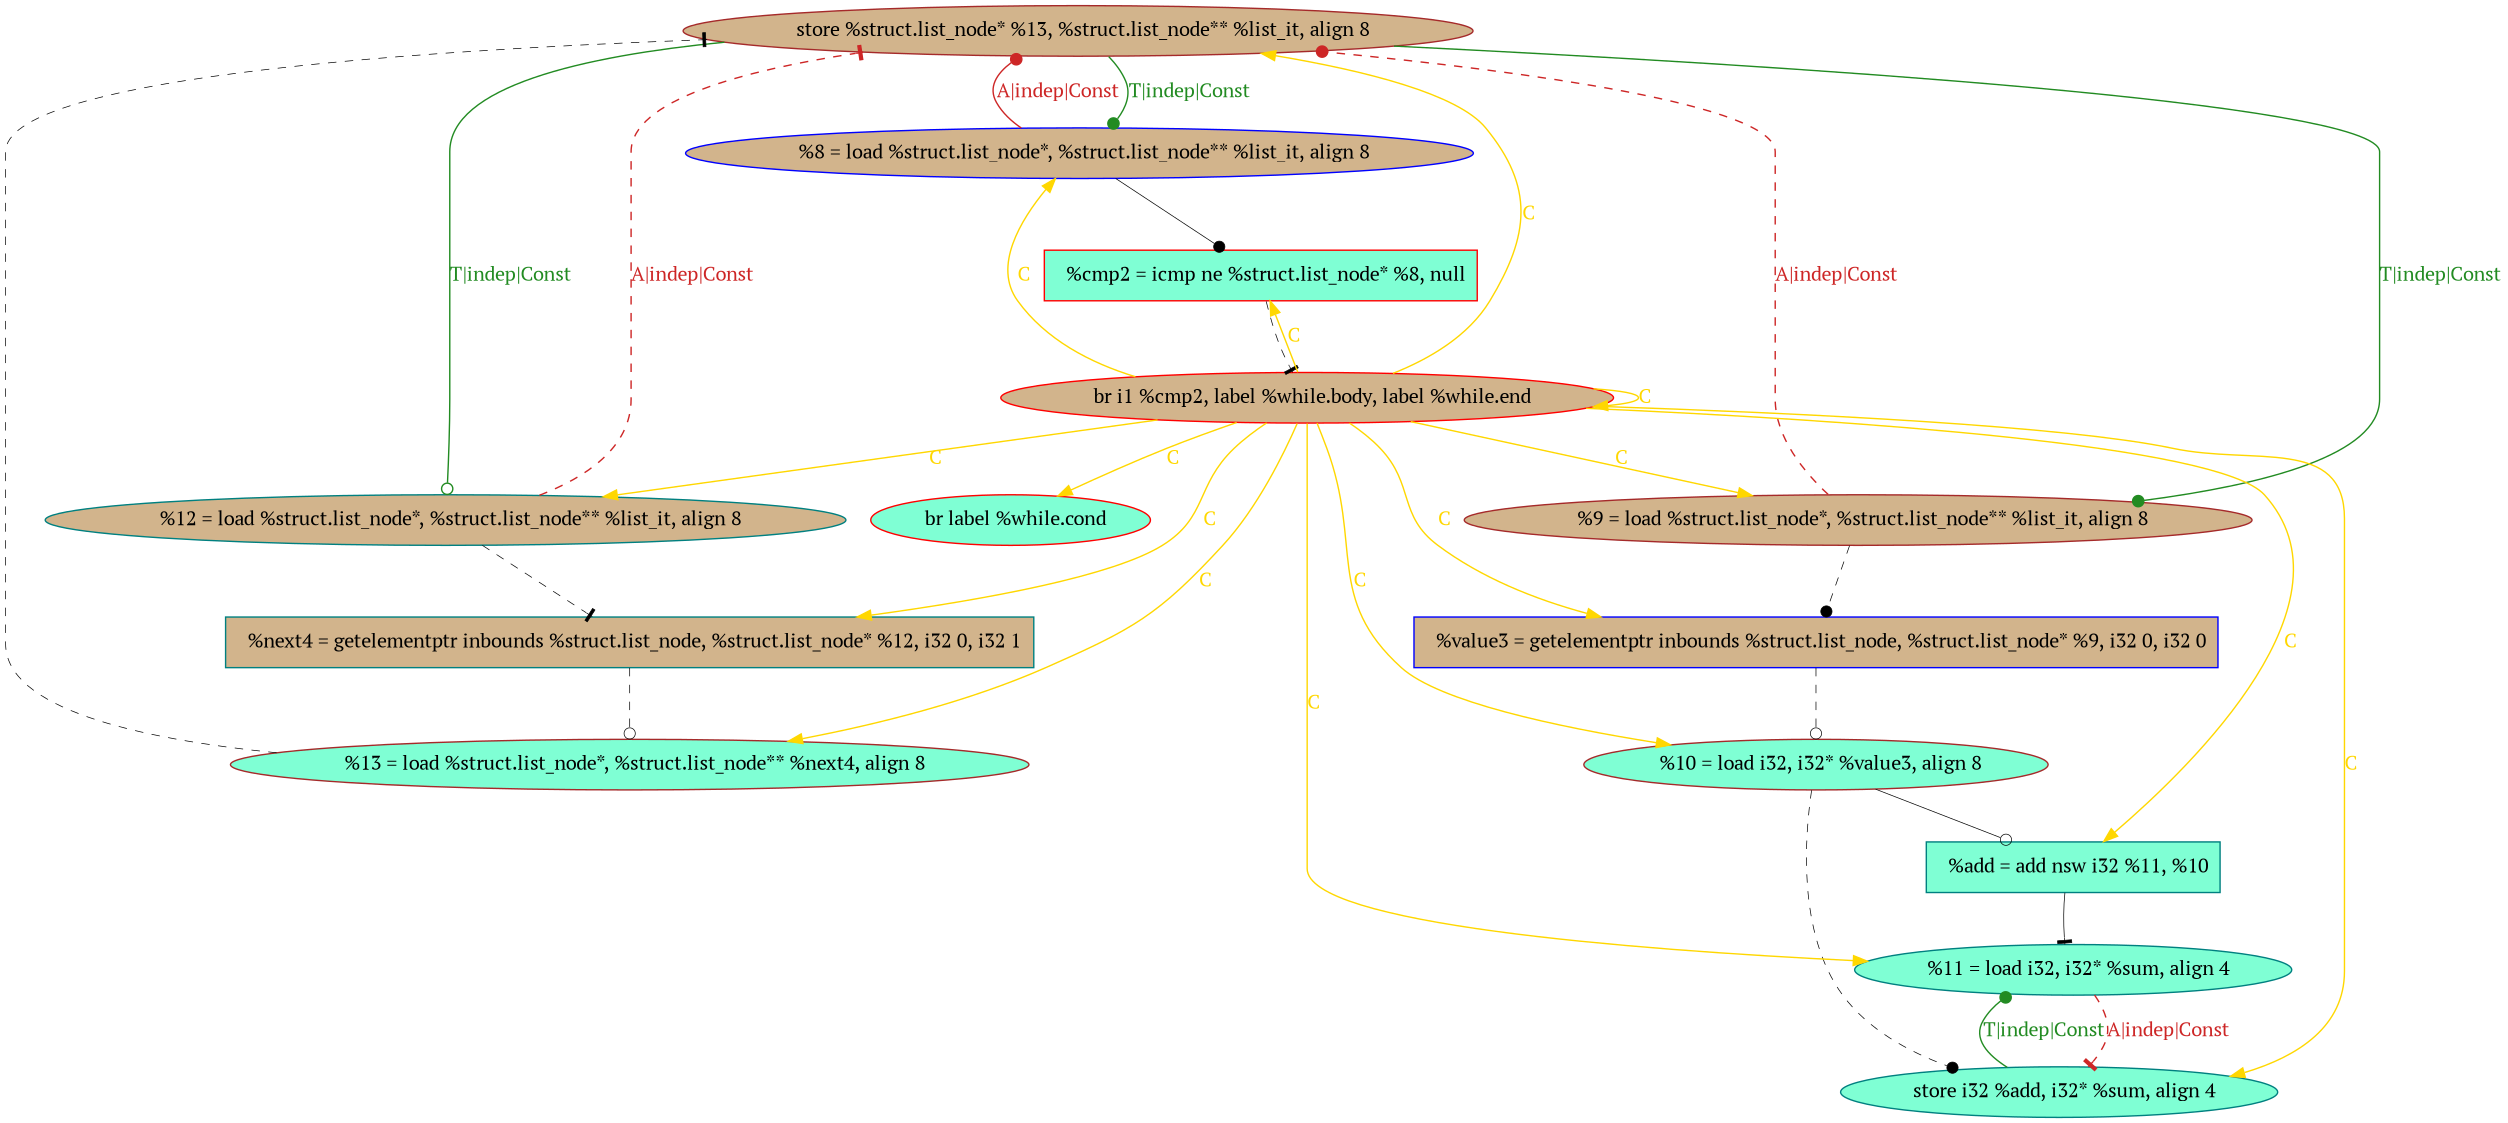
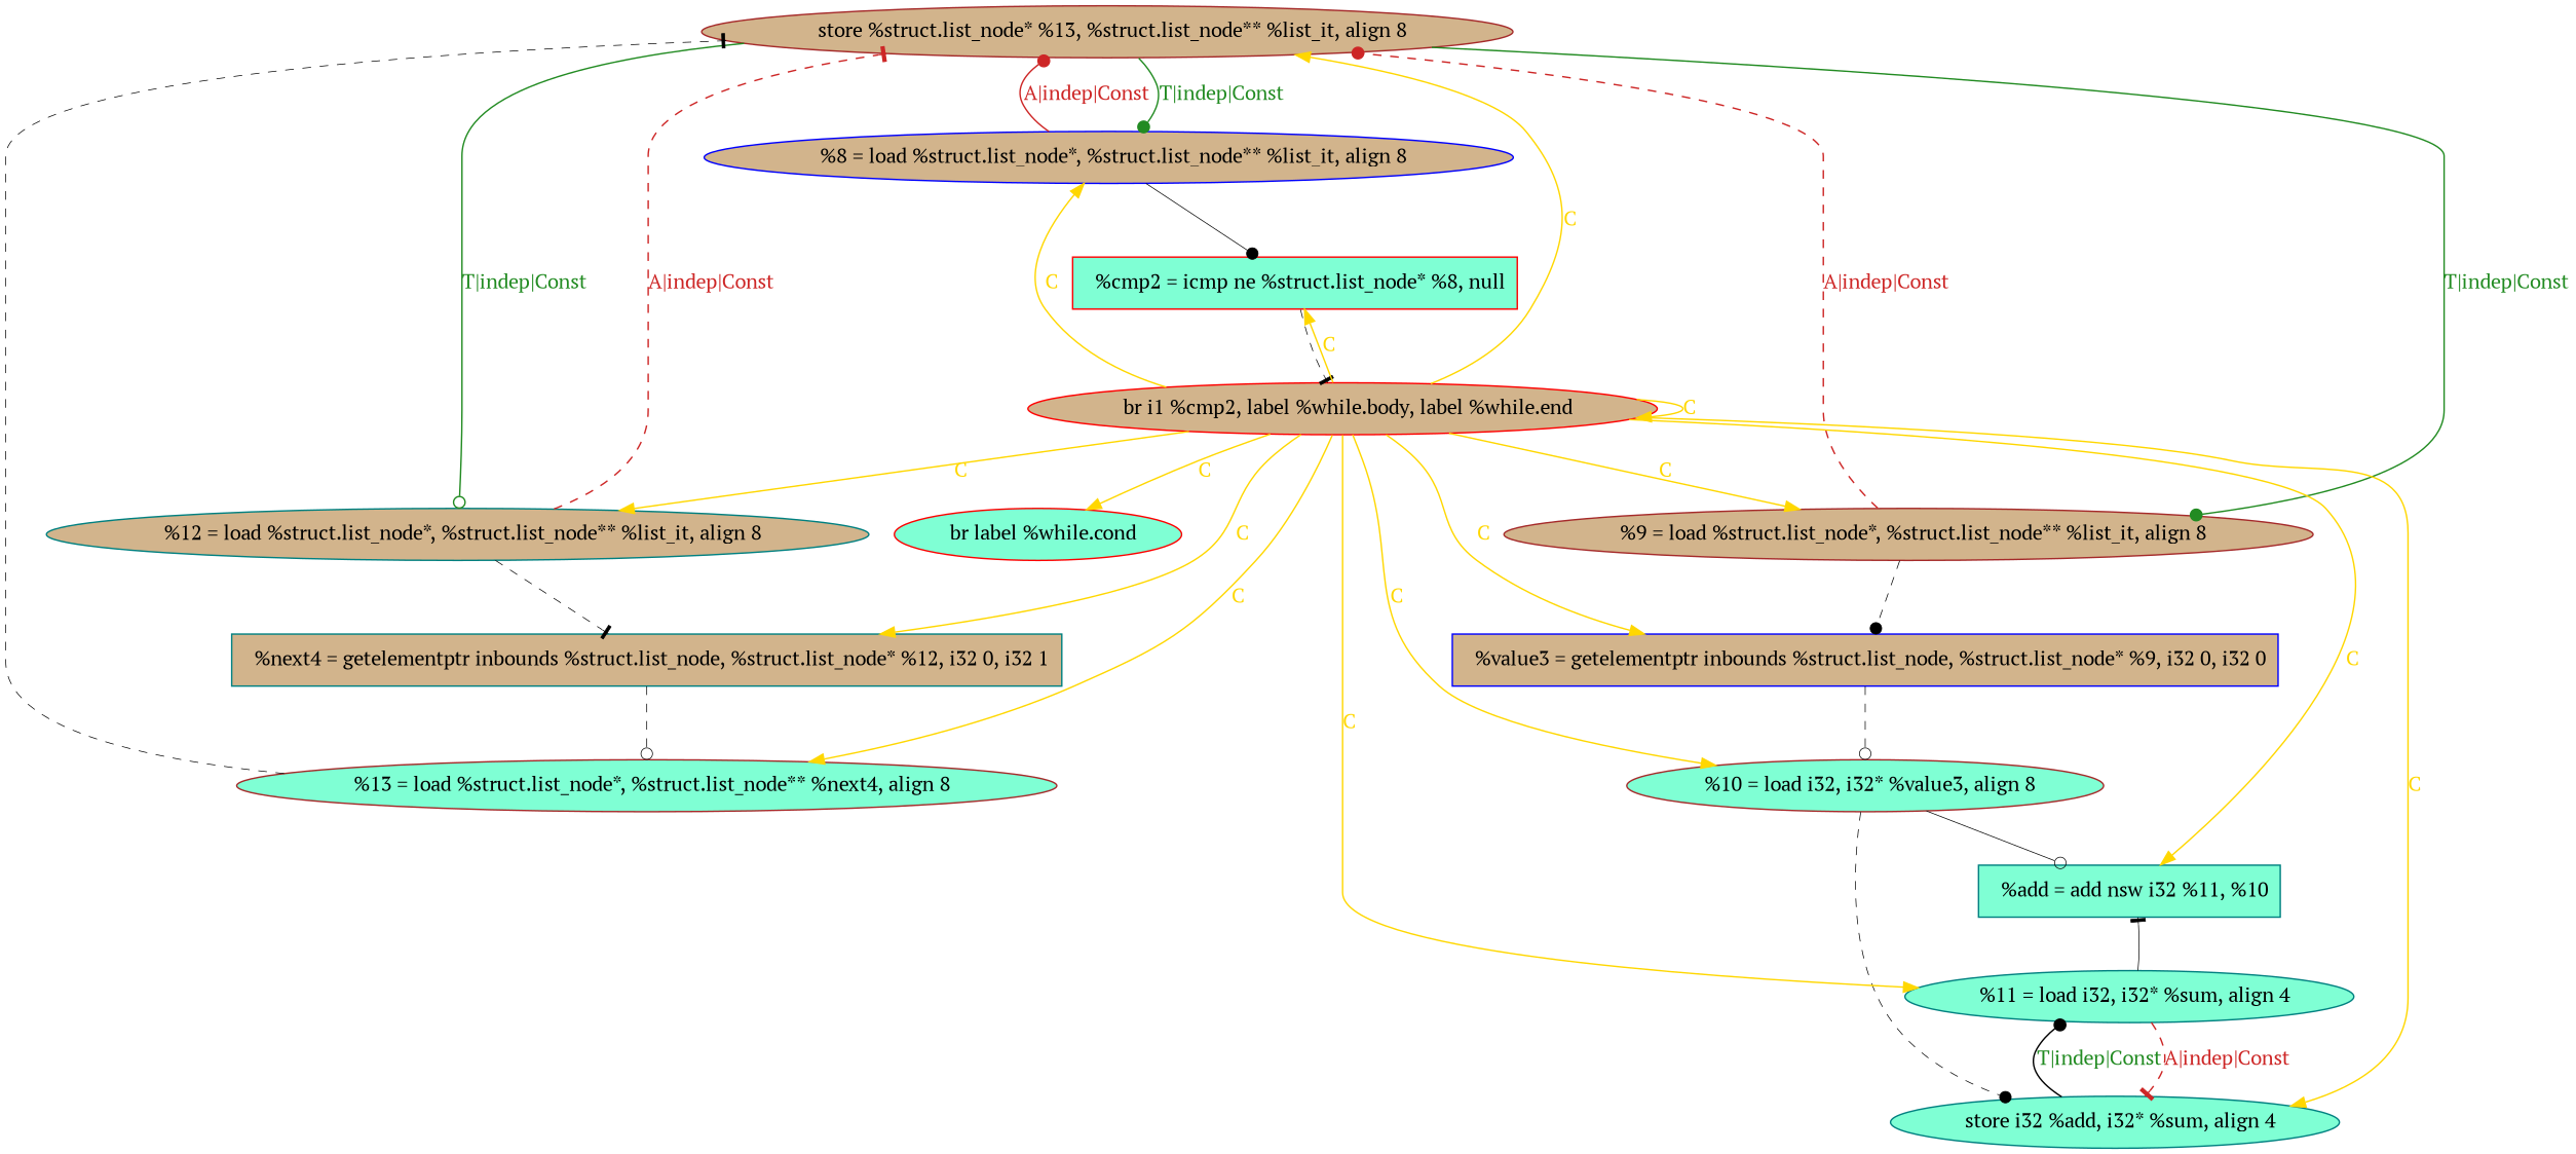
  digraph {
    fontname="PT Serif"
    node [color=teal fillcolor=tan fontname="PT Serif" shape=ellipse style=filled]
    edge [color=gold fontcolor=gold fontname="PT Serif" penwidth=1.0 style=solid]
    n1 [color=brown label="  store %struct.list_node* %13, %struct.list_node** %list_it, align 8"]
    n2 [color=brown label="  %9 = load %struct.list_node*, %struct.list_node** %list_it, align 8"]
    n3 [color=blue label="  %8 = load %struct.list_node*, %struct.list_node** %list_it, align 8"]
    n4 [label="  %12 = load %struct.list_node*, %struct.list_node** %list_it, align 8"]
    n5 [color=blue label="  %value3 = getelementptr inbounds %struct.list_node, %struct.list_node* %9, i32 0, i32 0" shape=rectangle]
    n6 [color=red fillcolor=aquamarine label="  %cmp2 = icmp ne %struct.list_node* %8, null" shape=rectangle]
    n7 [label="  %next4 = getelementptr inbounds %struct.list_node, %struct.list_node* %12, i32 0, i32 1" shape=rectangle]
    n8 [color=brown fillcolor=aquamarine label="  %10 = load i32, i32* %value3, align 8"]
    n9 [fillcolor=aquamarine label="  %add = add nsw i32 %11, %10" shape=rectangle]
    n10 [fillcolor=aquamarine label="  store i32 %add, i32* %sum, align 4"]
    n11 [color=red fillcolor=aquamarine label="  br label %while.cond"]
    n12 [fillcolor=aquamarine label="  %11 = load i32, i32* %sum, align 4"]
    n13 [color=brown fillcolor=aquamarine label="  %13 = load %struct.list_node*, %struct.list_node** %next4, align 8"]
    n14 [color=red label="  br i1 %cmp2, label %while.body, label %while.end"]
    n1 -> n2 [arrowhead=dot color=forestgreen fontcolor=forestgreen label="T|indep|Const" style=bold]
    n1 -> n3 [arrowhead=dot color=forestgreen fontcolor=forestgreen label="T|indep|Const" style=bold]
    n1 -> n4 [arrowhead=odot color=forestgreen fontcolor=forestgreen label="T|indep|Const" style=bold]
    n2 -> n1 [arrowhead=dot color=firebrick3 fontcolor=firebrick3 label="A|indep|Const" style=dashed]
    n2 -> n5 [arrowhead=dot color=black fontcolor=black penwidth=0.5 style=dashed]
    n3 -> n1 [arrowhead=dot color=firebrick3 fontcolor=firebrick3 label="A|indep|Const" style=bold]
    n3 -> n6 [arrowhead=dot color=black fontcolor=black penwidth=0.5 style=bold]
    n4 -> n1 [arrowhead=tee color=firebrick3 fontcolor=firebrick3 label="A|indep|Const" style=dashed]
    n4 -> n7 [arrowhead=tee color=black fontcolor=black penwidth=0.5 style=dashed]
    n5 -> n8 [arrowhead=odot color=black fontcolor=black penwidth=0.5 style=dashed]
    n6 -> n14 [arrowhead=tee color=black fontcolor=black penwidth=0.5 style=dashed]
    n7 -> n13 [arrowhead=odot color=black fontcolor=black penwidth=0.5 style=dashed]
    n8 -> n9 [arrowhead=odot color=black fontcolor=black penwidth=0.5 style=bold]
    n8 -> n10 [arrowhead=dot color=black fontcolor=black penwidth=0.5 style=dashed]
-   n10 -> n12 [arrowhead=dot color=forestgreen fontcolor=forestgreen label="T|indep|Const" style=bold]
-   n9 -> n12 [arrowhead=tee color=black fontcolor=black penwidth=0.5 style=bold]
+   n10 -> n12 [arrowhead=dot color=black fontcolor=forestgreen label="T|indep|Const" style=bold]
+   n12 -> n9 [arrowhead=tee color=black fontcolor=black penwidth=0.5 style=bold]
    n12 -> n10 [arrowhead=tee color=firebrick3 fontcolor=firebrick3 label="A|indep|Const" style=dashed]
    n13 -> n1 [arrowhead=tee color=black fontcolor=black penwidth=0.5 style=dashed]
    n14 -> n1 [label=C]
    n14 -> n2 [label=C]
    n14 -> n3 [label=C]
    n14 -> n4 [label=C]
    n14 -> n5 [label=C]
    n14 -> n6 [label=C]
    n14 -> n7 [label=C]
    n14 -> n8 [label=C]
    n14 -> n9 [label=C]
    n14 -> n10 [label=C]
    n14 -> n11 [label=C]
    n14 -> n12 [label=C]
    n14 -> n13 [label=C]
    n14 -> n14 [label=C]
  }
